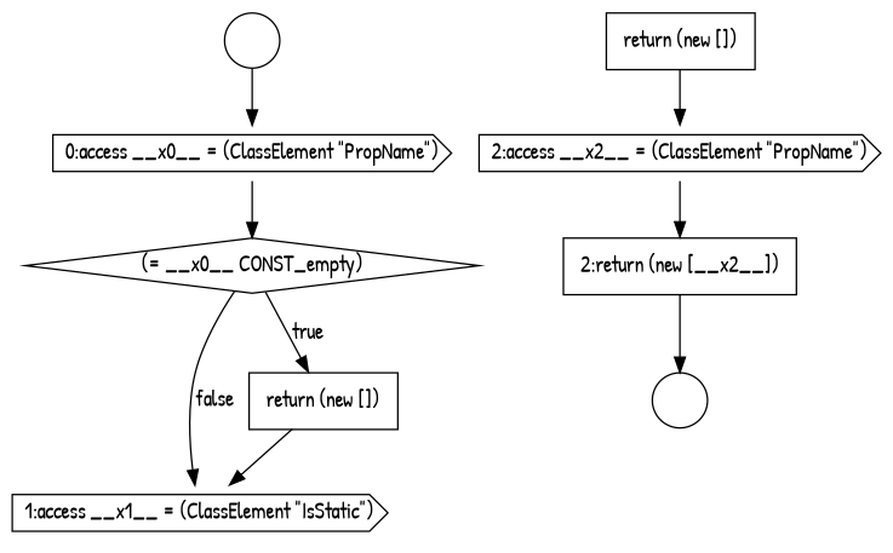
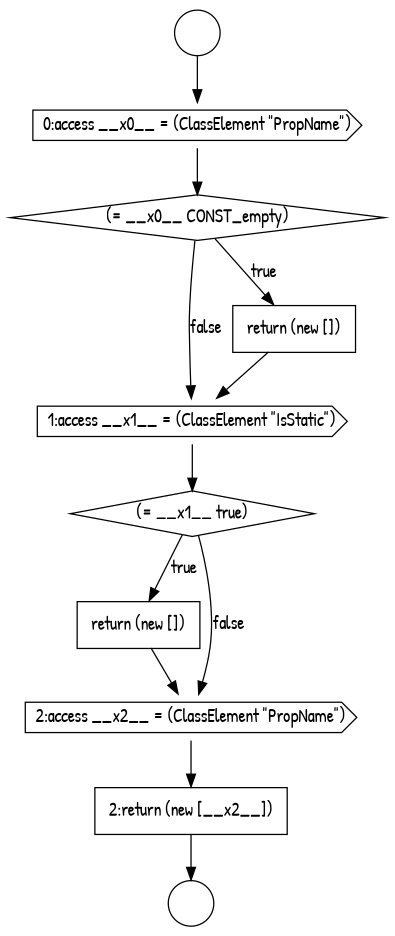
  digraph {
    fontname="Patrick Hand"
    node [color=black fillcolor=white shape=cds style=filled fontname="Patrick Hand"]
    edge [color=black fontname="Patrick Hand"]
    n1 [label=<<font color="black">1:access __x1__ = (ClassElement &quot;IsStatic&quot;)</font>>]
+   n2 [label=<<font color="black">(= __x1__ true)</font>> shape=diamond]
    n3 [label=<<font color="black">0:access __x0__ = (ClassElement &quot;PropName&quot;)</font>>]
    n4 [label=<<font color="black">(= __x0__ CONST_empty)</font>> shape=diamond]
    n5 [label=<<font color="black">     <table border="0" cellborder="1" cellspacing="0" cellpadding="10">       <tr><td align="left">2:return (new [__x2__])</td></tr>     </table>   </font>> margin=0 shape=none]
    n6 [label=" " shape=circle]
    n7 [label=<<font color="black">     <table border="0" cellborder="1" cellspacing="0" cellpadding="10">       <tr><td align="left">return (new [])</td></tr>     </table>   </font>> margin=0 shape=none]
    n8 [label=<<font color="black">2:access __x2__ = (ClassElement &quot;PropName&quot;)</font>>]
    n9 [label=" " shape=circle]
    n10 [label=<<font color="black">     <table border="0" cellborder="1" cellspacing="0" cellpadding="10">       <tr><td align="left">return (new [])</td></tr>     </table>   </font>> margin=0 shape=none]
+   n1 -> n2
+   n2 -> n7 [label=<<font color="black">true</font>>]
+   n2 -> n8 [label=<<font color="black">false</font>>]
    n3 -> n4
    n4 -> n1 [label=<<font color="black">false</font>>]
    n4 -> n10 [label=<<font color="black">true</font>>]
    n5 -> n6
    n7 -> n8
    n8 -> n5
    n9 -> n3
    n10 -> n1
  }
